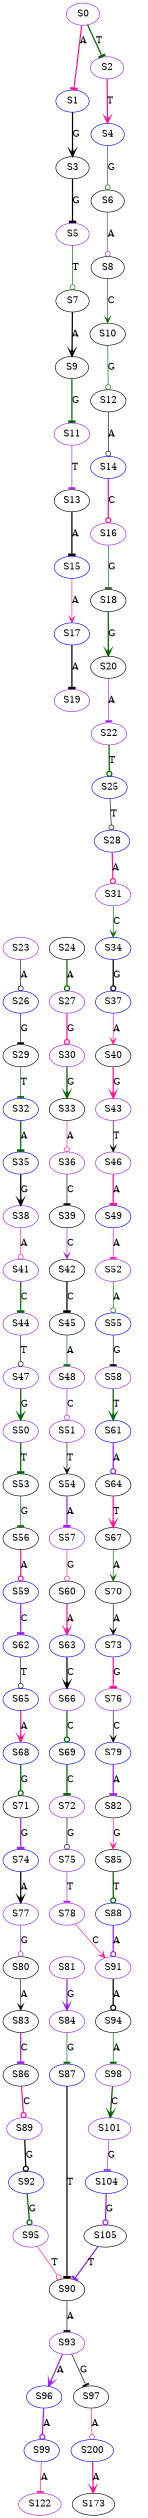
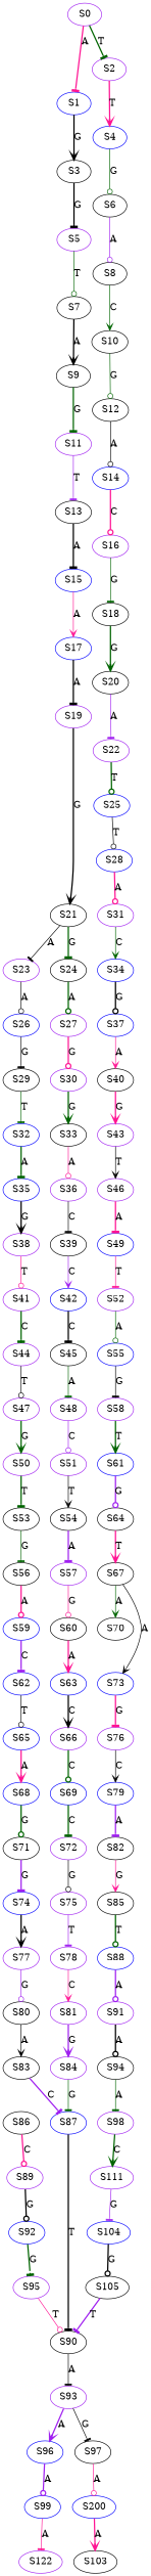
  strict digraph {
    node [color=purple]
    edge [arrowhead=tee color=black style=bold]
    S1 [color=blue]
    S0
    S2
    S3 [color=black]
    S4 [color=blue]
    S5
    S6 [color=black]
    S7 [color=black]
    S8 [color=black]
    S9 [color=black]
    S10 [color=black]
    S11
    S12 [color=black]
    S13 [color=black]
    S14 [color=blue]
    S15 [color=blue]
    S16
    S17 [color=blue]
    S18 [color=black]
    S19
    S20 [color=black]
+   S21 [color=black]
    S22
    S23
    S24 [color=black]
    S25 [color=blue]
    S26 [color=blue]
    S27
    S28 [color=blue]
    S29 [color=black]
    S30
    S31
    S32 [color=blue]
    S33 [color=black]
    S34 [color=blue]
    S35 [color=blue]
    S36
    S37 [color=blue]
    S38
    S39 [color=black]
    S40 [color=black]
    S41
-   S42 [color=black]
+   S42 [color=blue]
    S43
    S44
    S45 [color=black]
    S46
    S47
    S48
    S49 [color=blue]
    S50
    S51
    S52
    S53 [color=black]
    S54 [color=black]
    S55 [color=blue]
    S56 [color=black]
    S57
    S58
    S59 [color=blue]
    S60 [color=black]
    S61 [color=blue]
    S62 [color=blue]
    S63 [color=blue]
    S64 [color=black]
    S65 [color=blue]
    S66
    S67 [color=black]
    S68 [color=blue]
    S69 [color=blue]
    S70 [color=black]
    S71 [color=black]
    S72
    S73 [color=blue]
    S74 [color=blue]
    S75
    S76
    S77
    S78
    S79 [color=blue]
    S80 [color=black]
    S81
    S82 [color=black]
    S83 [color=black]
    S84
    S85 [color=black]
    S86 [color=black]
    S87 [color=blue]
    S88 [color=blue]
    S89
    S90 [color=black]
    S91
    S92 [color=blue]
    S93
    S94 [color=black]
    S95
    S96 [color=blue]
    S97 [color=black]
    S98
    S99 [color=blue]
    n101 [color=blue label=S200]
-   S101
+   S101 [label=S111]
    n103 [label=S122]
-   S103 [color=black label=S173]
+   S103 [color=black]
    S104 [color=blue]
    S105 [color=black]
    S1 -> S3 [arrowhead=vee label=G]
    S0 -> S1 [color=deeppink label=A]
    S0 -> S2 [color=darkgreen label=T]
    S2 -> S4 [arrowhead=vee color=deeppink label=T]
    S3 -> S5 [label=G]
    S4 -> S6 [arrowhead=odot color=darkgreen label=G style=solid]
    S5 -> S7 [arrowhead=odot color=darkgreen label=T style=solid]
    S6 -> S8 [arrowhead=odot color=purple label=A style=solid]
    S7 -> S9 [arrowhead=vee label=A]
    S8 -> S10 [arrowhead=vee color=darkgreen label=C style=solid]
    S9 -> S11 [color=darkgreen label=G]
    S10 -> S12 [arrowhead=odot color=darkgreen label=G style=solid]
    S11 -> S13 [color=purple label=T style=solid]
    S12 -> S14 [arrowhead=odot label=A style=solid]
    S13 -> S15 [label=A]
    S14 -> S16 [arrowhead=odot color=deeppink label=C]
    S15 -> S17 [arrowhead=vee color=deeppink label=A style=solid]
    S16 -> S18 [color=darkgreen label=G style=solid]
    S17 -> S19 [label=A]
    S18 -> S20 [arrowhead=vee color=darkgreen label=G]
+   S19 -> S21 [arrowhead=vee label=G]
    S20 -> S22 [color=purple label=A style=solid]
+   S21 -> S23 [label=A style=solid]
+   S21 -> S24 [color=darkgreen label=G]
    S22 -> S25 [arrowhead=odot color=darkgreen label=T]
    S23 -> S26 [arrowhead=odot label=A style=solid]
    S24 -> S27 [arrowhead=odot color=darkgreen label=A]
    S25 -> S28 [arrowhead=odot label=T style=solid]
    S26 -> S29 [label=G style=solid]
    S27 -> S30 [arrowhead=odot color=deeppink label=G]
    S28 -> S31 [arrowhead=odot color=deeppink label=A]
    S29 -> S32 [color=darkgreen label=T style=solid]
    S30 -> S33 [arrowhead=vee color=darkgreen label=G]
    S31 -> S34 [arrowhead=vee color=darkgreen label=C style=solid]
    S32 -> S35 [color=darkgreen label=A]
    S33 -> S36 [arrowhead=odot color=deeppink label=A style=solid]
    S34 -> S37 [arrowhead=odot label=G]
    S35 -> S38 [arrowhead=vee label=G]
    S36 -> S39 [label=C style=solid]
    S37 -> S40 [arrowhead=vee color=deeppink label=A style=solid]
-   S38 -> S41 [arrowhead=odot color=deeppink label=A style=solid]
+   S38 -> S41 [arrowhead=odot color=deeppink label=T style=solid]
    S39 -> S42 [arrowhead=vee color=purple label=C style=solid]
    S40 -> S43 [arrowhead=vee color=deeppink label=G]
    S41 -> S44 [color=darkgreen label=C]
    S42 -> S45 [label=C]
    S43 -> S46 [arrowhead=vee label=T style=solid]
    S44 -> S47 [arrowhead=odot label=T style=solid]
    S45 -> S48 [color=darkgreen label=A style=solid]
    S46 -> S49 [color=deeppink label=A]
    S47 -> S50 [arrowhead=vee color=darkgreen label=G]
    S48 -> S51 [arrowhead=odot color=purple label=C style=solid]
-   S49 -> S52 [color=deeppink label=A style=solid]
+   S49 -> S52 [color=deeppink label=T style=solid]
    S50 -> S53 [color=darkgreen label=T]
    S51 -> S54 [arrowhead=vee label=T style=solid]
    S52 -> S55 [arrowhead=odot color=darkgreen label=A style=solid]
    S53 -> S56 [color=darkgreen label=G style=solid]
    S54 -> S57 [color=purple label=A]
    S55 -> S58 [label=G style=solid]
    S56 -> S59 [arrowhead=odot color=deeppink label=A]
    S57 -> S60 [arrowhead=odot color=deeppink label=G style=solid]
    S58 -> S61 [arrowhead=vee color=darkgreen label=T]
    S59 -> S62 [color=purple label=C]
    S60 -> S63 [arrowhead=vee color=deeppink label=A]
-   S61 -> S64 [arrowhead=odot color=purple label=A]
+   S61 -> S64 [arrowhead=odot color=purple label=G]
    S62 -> S65 [arrowhead=odot label=T style=solid]
    S63 -> S66 [arrowhead=vee label=C]
    S64 -> S67 [arrowhead=vee color=deeppink label=T]
    S65 -> S68 [arrowhead=vee color=deeppink label=A]
    S66 -> S69 [arrowhead=odot color=darkgreen label=C]
    S67 -> S70 [arrowhead=vee color=darkgreen label=A style=solid]
    S68 -> S71 [arrowhead=odot color=darkgreen label=G]
    S69 -> S72 [color=darkgreen label=C]
-   S70 -> S73 [arrowhead=vee label=A style=solid]
+   S67 -> S73 [arrowhead=vee label=A style=solid]
    S71 -> S74 [color=purple label=G]
    S72 -> S75 [arrowhead=odot label=G style=solid]
    S73 -> S76 [color=deeppink label=G]
    S74 -> S77 [arrowhead=vee label=A]
    S75 -> S78 [color=purple label=T style=solid]
    S76 -> S79 [arrowhead=vee label=C style=solid]
    S77 -> S80 [arrowhead=odot color=purple label=G style=solid]
-   S78 -> S91 [arrowhead=vee color=deeppink label=C style=solid]
+   S78 -> S81 [arrowhead=vee color=deeppink label=C style=solid]
    S79 -> S82 [color=purple label=A]
    S80 -> S83 [arrowhead=vee label=A style=solid]
    S81 -> S84 [arrowhead=vee color=purple label=G]
    S82 -> S85 [arrowhead=vee color=deeppink label=G style=solid]
-   S83 -> S86 [color=purple label=C]
+   S83 -> S87 [color=purple label=C]
    S84 -> S87 [color=darkgreen label=G style=solid]
    S85 -> S88 [arrowhead=odot color=darkgreen label=T]
    S86 -> S89 [arrowhead=odot color=deeppink label=C]
    S87 -> S90 [label=T]
    S88 -> S91 [arrowhead=odot color=purple label=A]
    S89 -> S92 [arrowhead=odot label=G]
    S90 -> S93 [label=A style=solid]
    S91 -> S94 [arrowhead=odot label=A]
-   S92 -> S95 [arrowhead=odot color=darkgreen label=G]
+   S92 -> S95 [color=darkgreen label=G]
    S93 -> S96 [arrowhead=vee color=purple label=A]
    S93 -> S97 [label=G style=solid]
    S94 -> S98 [color=darkgreen label=A style=solid]
    S95 -> S90 [arrowhead=odot color=deeppink label=T style=solid]
    S96 -> S99 [arrowhead=odot color=purple label=A]
    S97 -> n101 [arrowhead=odot color=deeppink label=A style=solid]
    S98 -> S101 [arrowhead=vee color=darkgreen label=C]
    S99 -> n103 [color=deeppink label=A style=solid]
    n101 -> S103 [arrowhead=vee color=deeppink label=A]
    S101 -> S104 [color=purple label=G style=solid]
-   S104 -> S105 [arrowhead=odot color=purple label=G]
+   S104 -> S105 [arrowhead=odot label=G]
    S105 -> S90 [color=purple label=T]
  }
